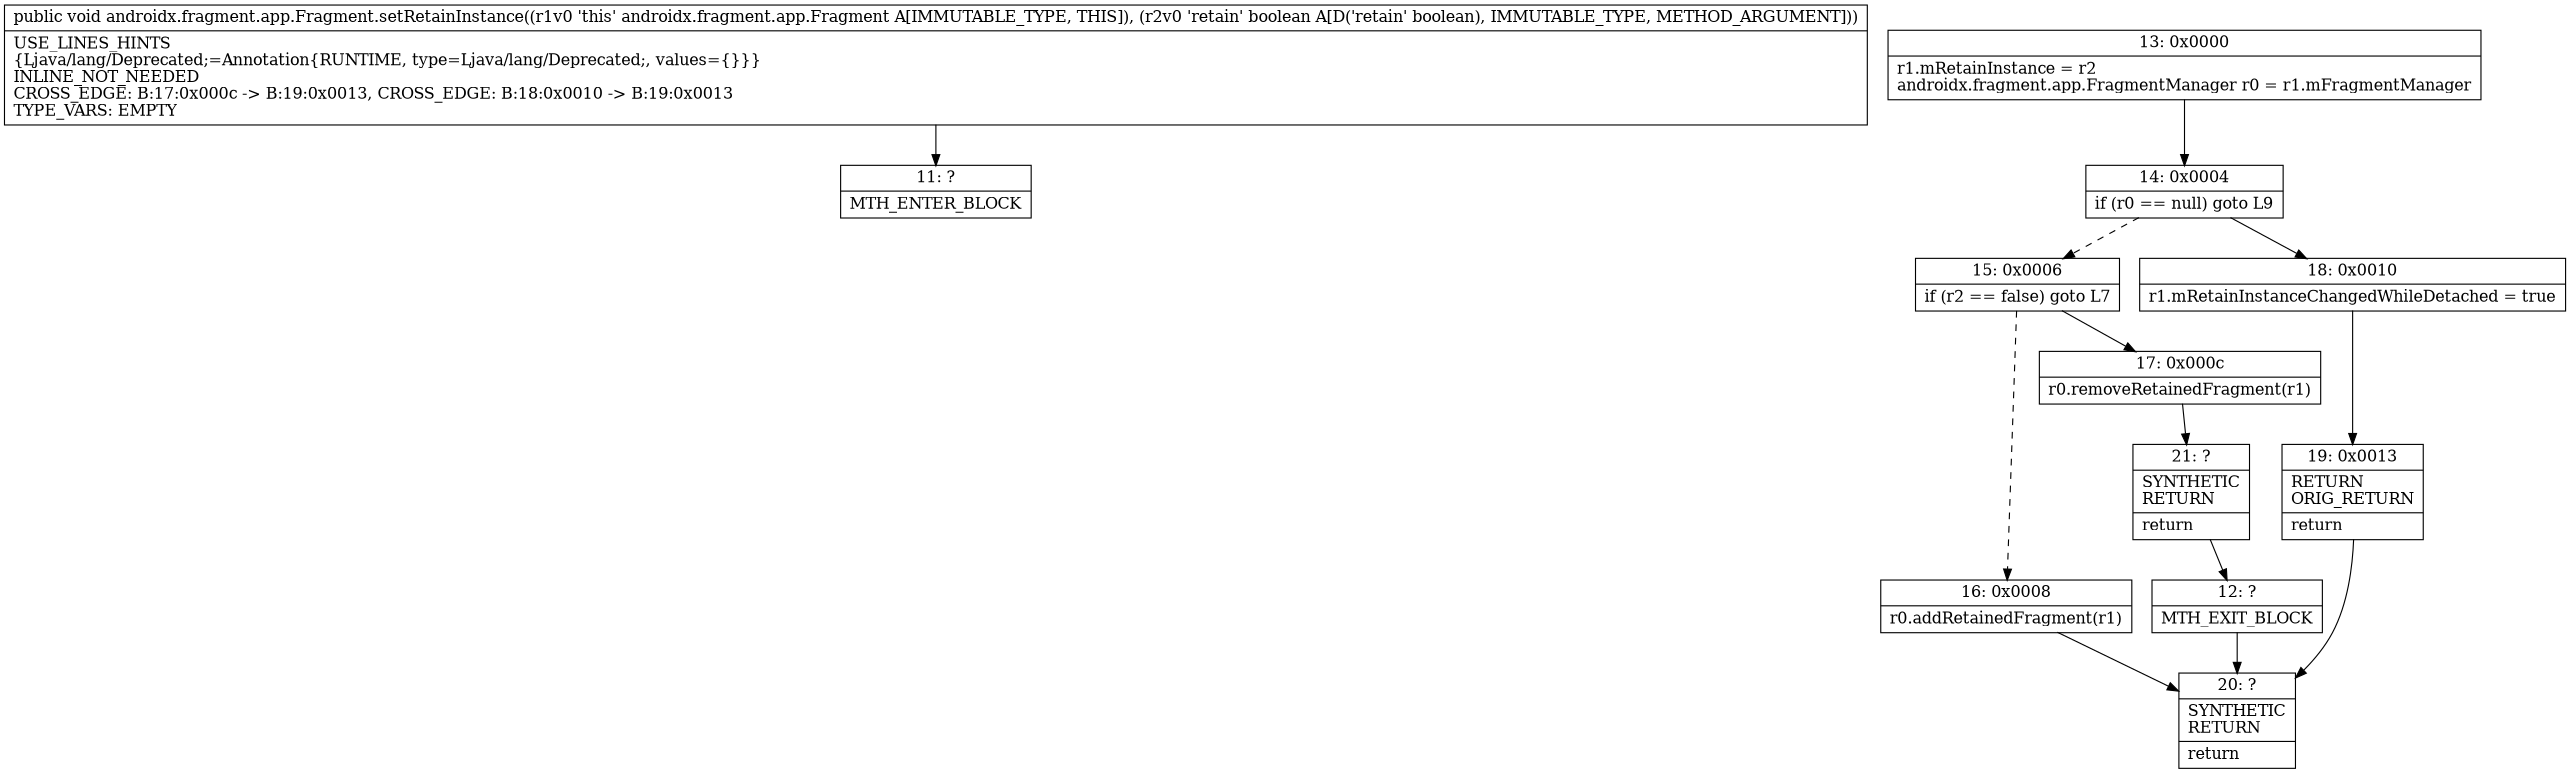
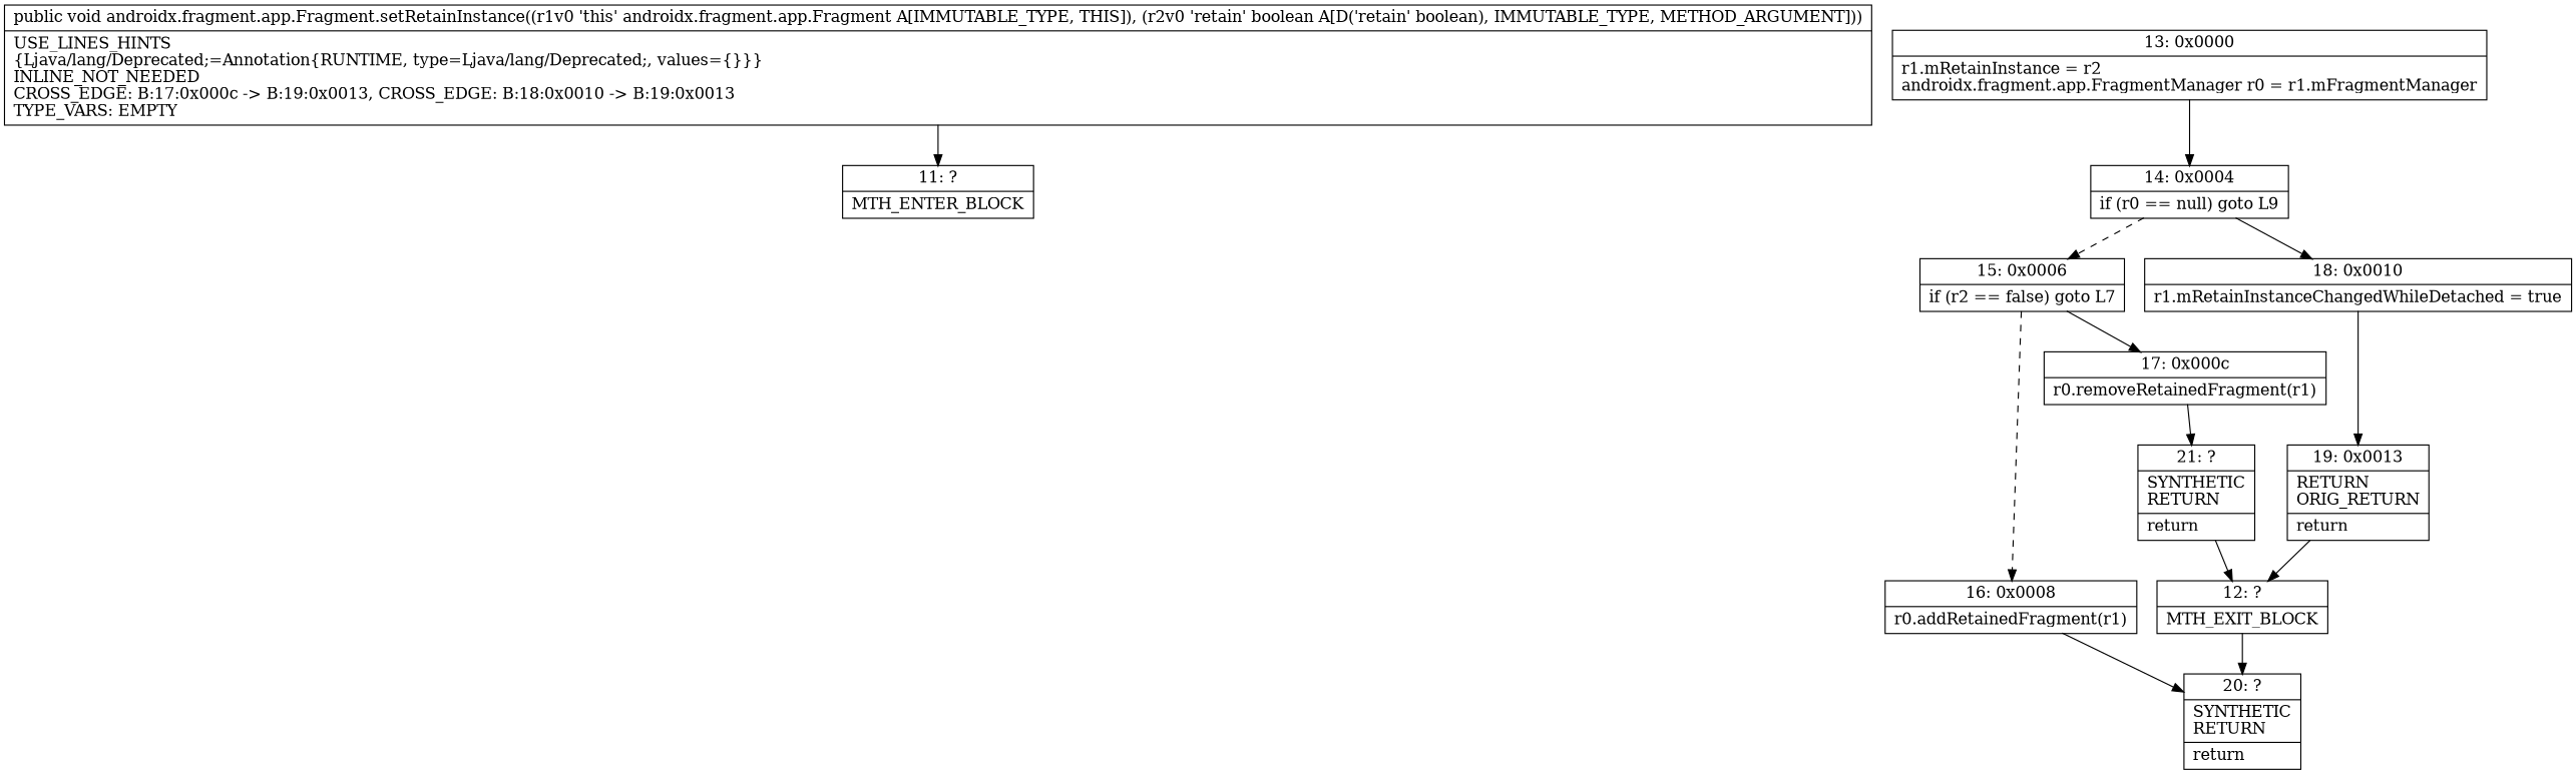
  digraph {
    node [shape=record]
    n1 [label="{11\:\ ?|MTH_ENTER_BLOCK\l}"]
    n2 [label="{13\:\ 0x0000|r1.mRetainInstance = r2\landroidx.fragment.app.FragmentManager r0 = r1.mFragmentManager\l}"]
    n3 [label="{14\:\ 0x0004|if (r0 == null) goto L9\l}"]
    n4 [label="{15\:\ 0x0006|if (r2 == false) goto L7\l}"]
    n5 [label="{18\:\ 0x0010|r1.mRetainInstanceChangedWhileDetached = true\l}"]
    n6 [label="{16\:\ 0x0008|r0.addRetainedFragment(r1)\l}"]
    n7 [label="{17\:\ 0x000c|r0.removeRetainedFragment(r1)\l}"]
    n8 [label="{19\:\ 0x0013|RETURN\lORIG_RETURN\l|return\l}"]
    n9 [label="{20\:\ ?|SYNTHETIC\lRETURN\l|return\l}"]
    n10 [label="{21\:\ ?|SYNTHETIC\lRETURN\l|return\l}"]
    n11 [label="{12\:\ ?|MTH_EXIT_BLOCK\l}"]
    n12 [label="{public void androidx.fragment.app.Fragment.setRetainInstance((r1v0 'this' androidx.fragment.app.Fragment A[IMMUTABLE_TYPE, THIS]), (r2v0 'retain' boolean A[D('retain' boolean), IMMUTABLE_TYPE, METHOD_ARGUMENT]))  | USE_LINES_HINTS\l\{Ljava\/lang\/Deprecated;=Annotation\{RUNTIME, type=Ljava\/lang\/Deprecated;, values=\{\}\}\}\lINLINE_NOT_NEEDED\lCROSS_EDGE: B:17:0x000c \-\> B:19:0x0013, CROSS_EDGE: B:18:0x0010 \-\> B:19:0x0013\lTYPE_VARS: EMPTY\l}"]
    n2 -> n3
    n3 -> n4 [style=dashed]
    n3 -> n5
    n4 -> n6 [style=dashed]
    n4 -> n7
    n5 -> n8
    n6 -> n9
    n7 -> n10
-   n8 -> n9
+   n8 -> n11
    n10 -> n11
    n11 -> n9
    n12 -> n1
  }
